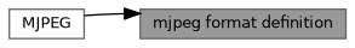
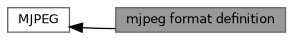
  digraph {
    rankdir=LR
    node [fontname=Helvetica fontsize=10 shape=box style=filled]
    n1 [color=grey40 fillcolor=white height=0.2 label=MJPEG width=0.4]
    n2 [color=gray40 fillcolor=grey60 fontcolor=black height=0.2 label="mjpeg format definition" width=0.4]
-   n2 -> n1 [dir=back fontname=Helvetica fontsize=10 labelfontname=Helvetica labelfontsize=10 shape=plaintext style=solid]
+   n1 -> n2 [dir=back fontname=Helvetica fontsize=10 labelfontname=Helvetica labelfontsize=10 shape=plaintext style=solid]
  }
